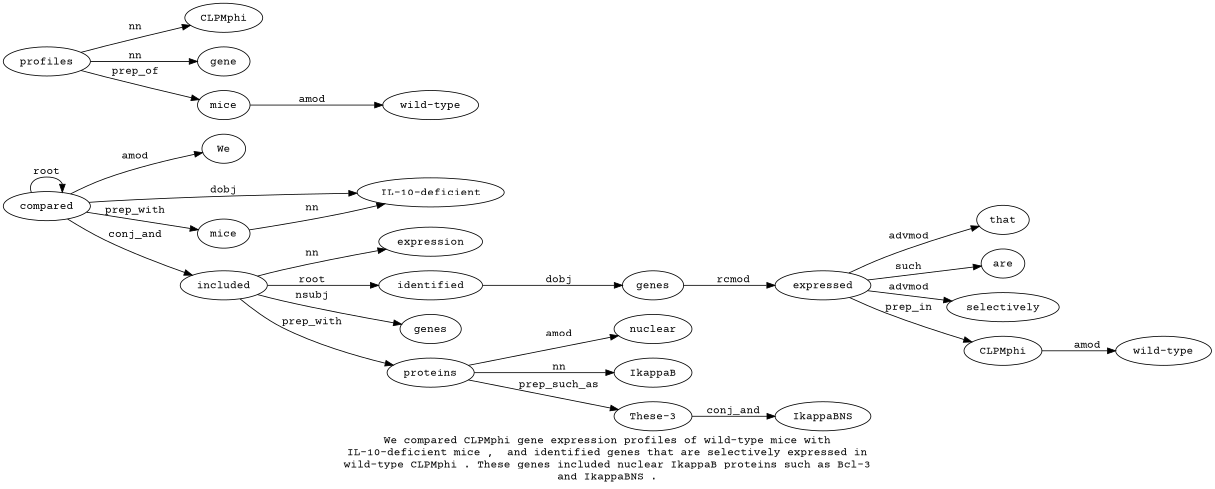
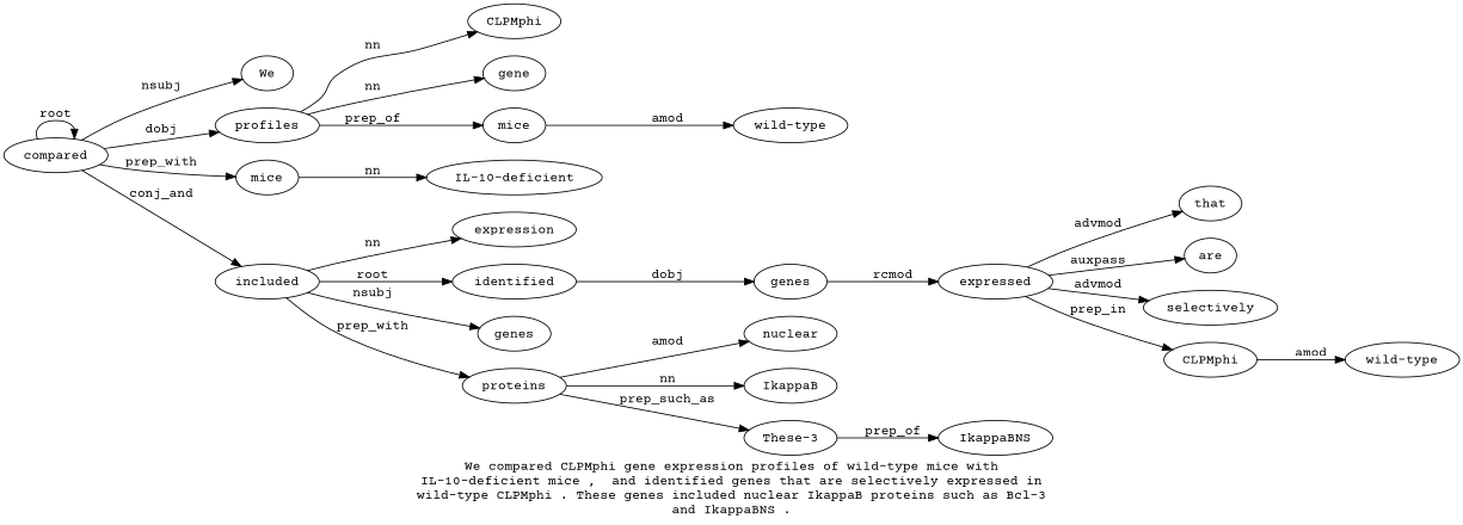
  digraph {
    fontname="Courier Prime"
    label="We compared CLPMphi gene expression profiles of wild-type mice with\nIL-10-deficient mice ,  and identified genes that are selectively expressed in\nwild-type CLPMphi . These genes included nuclear IkappaB proteins such as Bcl-3\nand IkappaBNS ."
    rankdir=LR
    node [fillcolor=white fontname="Courier Prime" style=filled]
    edge [fontname="Courier Prime"]
    n1 [label=compared]
    n2 [label=We]
    n3 [label=profiles]
    n4 [label=mice]
    n5 [label=included]
    n6 [label=CLPMphi]
    n7 [label=gene]
    n8 [label=mice]
    n9 [label="IL-10-deficient"]
    n10 [label=expression]
    n11 [label=identified]
    n12 [label=genes]
    n13 [label=proteins]
    n14 [label="wild-type"]
    n15 [label=genes]
    n16 [label=nuclear]
    n17 [label=IkappaB]
    n18 [label="These-3"]
    n19 [label=expressed]
    n20 [label=that]
    n21 [label=are]
    n22 [label=selectively]
    n23 [label=CLPMphi]
    n24 [label="wild-type"]
    n25 [label=IkappaBNS]
    n1 -> n1 [label=root]
-   n1 -> n2 [label=amod]
-   n1 -> n9 [label=dobj]
+   n1 -> n2 [label=nsubj]
+   n1 -> n3 [label=dobj]
    n1 -> n4 [label=prep_with]
    n1 -> n5 [label=conj_and]
    n3 -> n6 [label=nn]
    n3 -> n7 [label=nn]
    n3 -> n8 [label=prep_of]
    n4 -> n9 [label=nn]
    n5 -> n10 [label=nn]
    n5 -> n11 [label=root]
    n5 -> n12 [label=nsubj]
    n5 -> n13 [label=prep_with]
    n8 -> n14 [label=amod]
    n11 -> n15 [label=dobj]
    n13 -> n16 [label=amod]
    n13 -> n17 [label=nn]
    n13 -> n18 [label=prep_such_as]
    n15 -> n19 [label=rcmod]
-   n18 -> n25 [label=conj_and]
+   n18 -> n25 [label=prep_of]
    n19 -> n20 [label=advmod]
-   n19 -> n21 [label=such]
+   n19 -> n21 [label=auxpass]
    n19 -> n22 [label=advmod]
    n19 -> n23 [label=prep_in]
    n23 -> n24 [label=amod]
  }
